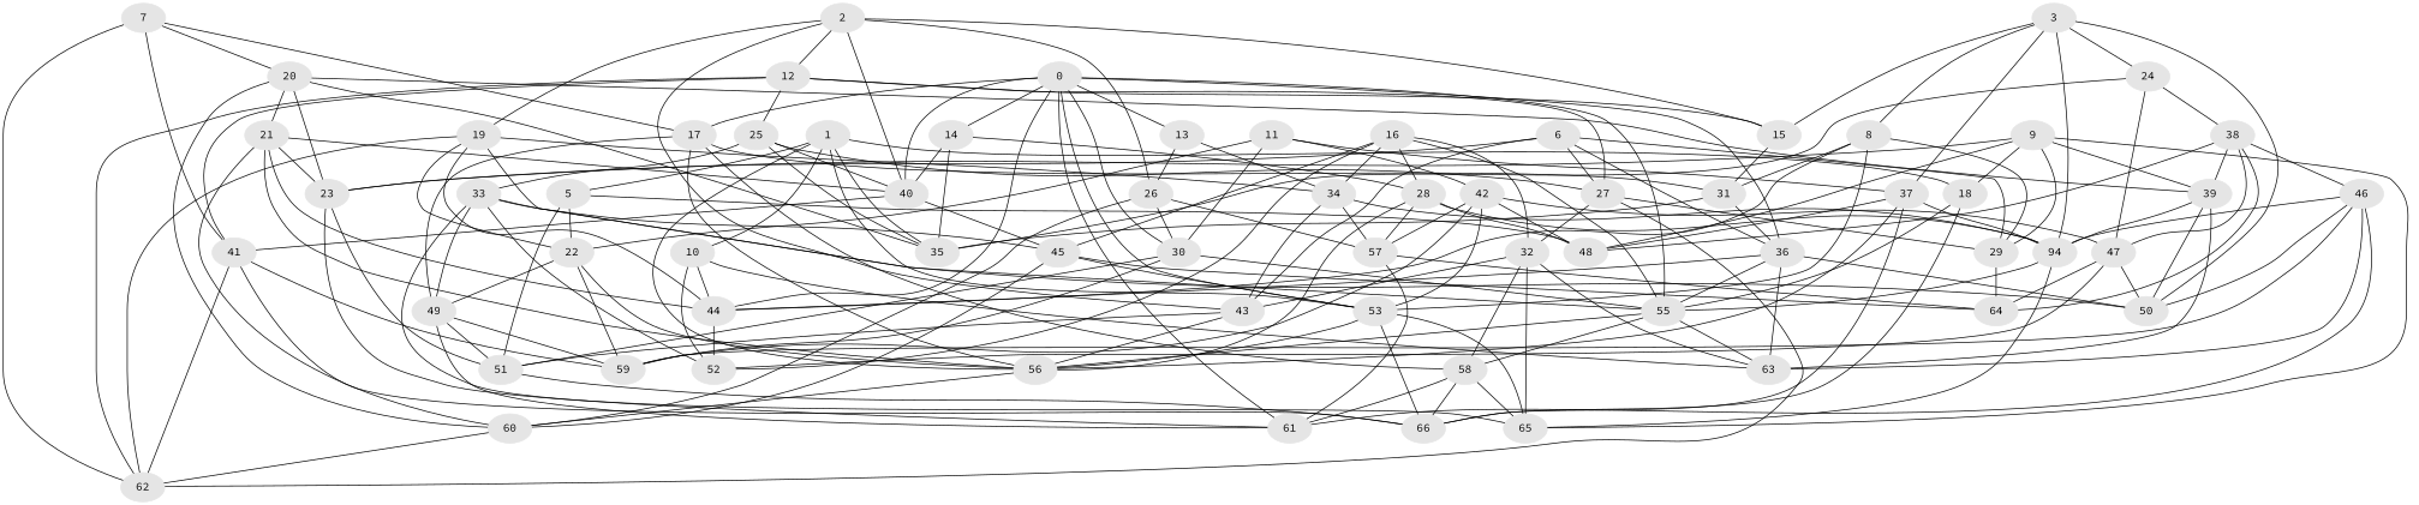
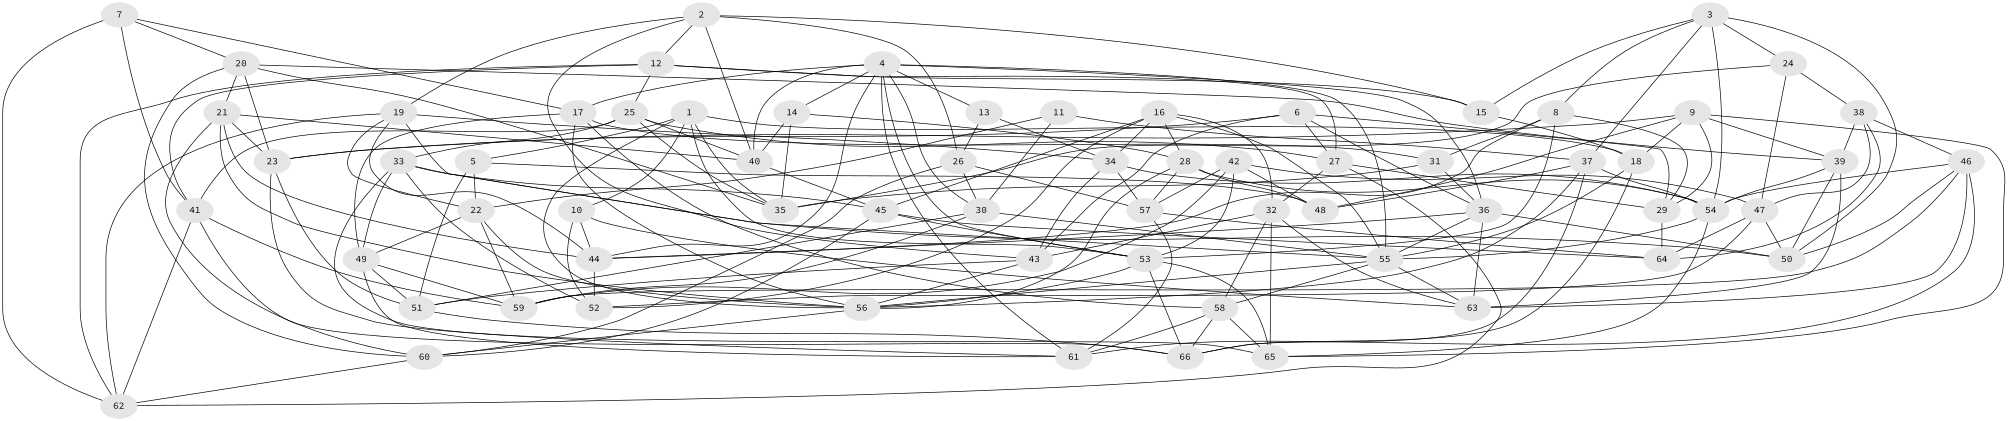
  graph {
    fontname="Source Code Pro"
    node [color=gray90 fontname="Source Code Pro" style=filled]
    edge [fontname="Source Code Pro" weight=1.0]
    1
    5
    10
    18
    35
    53
    56
    22
    48
    51
    44
    63
    52
    55
    66
    65
    60
    2
    12
    15
    19
    26
    40
    43
    27
    41
    62
    25
    31
    34
    30
    57
    45
    3
    8
    24
    37
    50
-   54 [label=94]
+   54
    29
    38
    47
-   4 [label=0]
+   4
    13
    14
    17
    36
    61
    28
    49
    58
    59
    6
    23
    32
    64
    7
    20
    39
    21
    9
    11
    42
    33
    16
    46
    1 -- 5
    1 -- 10
    1 -- 18
    1 -- 35
    1 -- 53
    1 -- 56
    5 -- 22
    5 -- 48
    5 -- 51
    10 -- 44
    10 -- 63
    10 -- 52
    18 -- 55
    18 -- 66
    53 -- 56
    53 -- 66
    53 -- 65
    56 -- 60
    22 -- 56
    22 -- 49
    22 -- 59
    51 -- 66
    44 -- 52
    55 -- 56
    55 -- 63
    55 -- 58
    60 -- 62
    2 -- 12
    2 -- 15
    2 -- 19
    2 -- 26
    2 -- 40
    2 -- 43
    12 -- 15
    12 -- 27
    12 -- 41
    12 -- 62
    12 -- 25
-   15 -- 31
+   15 -- 18
    19 -- 22
    19 -- 44
    19 -- 55
    19 -- 62
    19 -- 34
    26 -- 60
    26 -- 30
    26 -- 57
    40 -- 45
    43 -- 56
    43 -- 51
    27 -- 62
    27 -- 29
    27 -- 32
    41 -- 66
    41 -- 62
    41 -- 59
    25 -- 35
    25 -- 40
    25 -- 27
-   40 -- 41
+   25 -- 41
    25 -- 33
    31 -- 35
    31 -- 36
    34 -- 43
    34 -- 57
    34 -- 54
    30 -- 51
    30 -- 55
    30 -- 59
    57 -- 61
    57 -- 64
    45 -- 53
    45 -- 60
    45 -- 64
    3 -- 15
    3 -- 8
    3 -- 24
    3 -- 37
    3 -- 50
    3 -- 54
    8 -- 53
    8 -- 44
    8 -- 31 [weight=2.0]
    8 -- 29
    24 -- 35
    24 -- 38
    24 -- 47
    37 -- 56
    37 -- 48
    37 -- 66
    37 -- 54
    54 -- 55
    54 -- 65
    29 -- 64 [weight=2.0]
-   38 -- 48
    38 -- 47
    38 -- 64
    38 -- 39
    38 -- 46
    47 -- 52
    47 -- 50
    47 -- 64
    4 -- 53
    4 -- 44
    4 -- 55
    4 -- 40
    4 -- 30
    4 -- 13
    4 -- 14
    4 -- 17
    4 -- 36
    4 -- 61
    13 -- 26 [weight=2.0]
    13 -- 34
    14 -- 35
    14 -- 40
    14 -- 28
    17 -- 56
    17 -- 31
    17 -- 49
    17 -- 58
    36 -- 44
    36 -- 63
    36 -- 55
    36 -- 50
    28 -- 56
    28 -- 48
    28 -- 57
    28 -- 54
    49 -- 51
    49 -- 61
    49 -- 59
    58 -- 66
    58 -- 65
    58 -- 61
    6 -- 43
    6 -- 27
    6 -- 29
    6 -- 36
    6 -- 23
    23 -- 51
    23 -- 61
    32 -- 63
    32 -- 65
    32 -- 43
    32 -- 58
    7 -- 41
    7 -- 62
    7 -- 17
    7 -- 20
    20 -- 35
    20 -- 60
    20 -- 23
    20 -- 39
    20 -- 21
    39 -- 63
    39 -- 50
    39 -- 54
    21 -- 56
    21 -- 44
    21 -- 60
    21 -- 40
    21 -- 23
    9 -- 18
    9 -- 48
    9 -- 65
    9 -- 29
    9 -- 23
    9 -- 39
    11 -- 22
    11 -- 30
    11 -- 37
-   11 -- 42
    42 -- 53
    42 -- 48
    42 -- 57
    42 -- 47
    42 -- 59
    33 -- 52
    33 -- 65
    33 -- 45
    33 -- 50
    33 -- 49
    16 -- 52
    16 -- 55
    16 -- 34
    16 -- 45
    16 -- 28
    16 -- 32
    46 -- 63
    46 -- 50
    46 -- 54
    46 -- 61
    46 -- 59
  }
